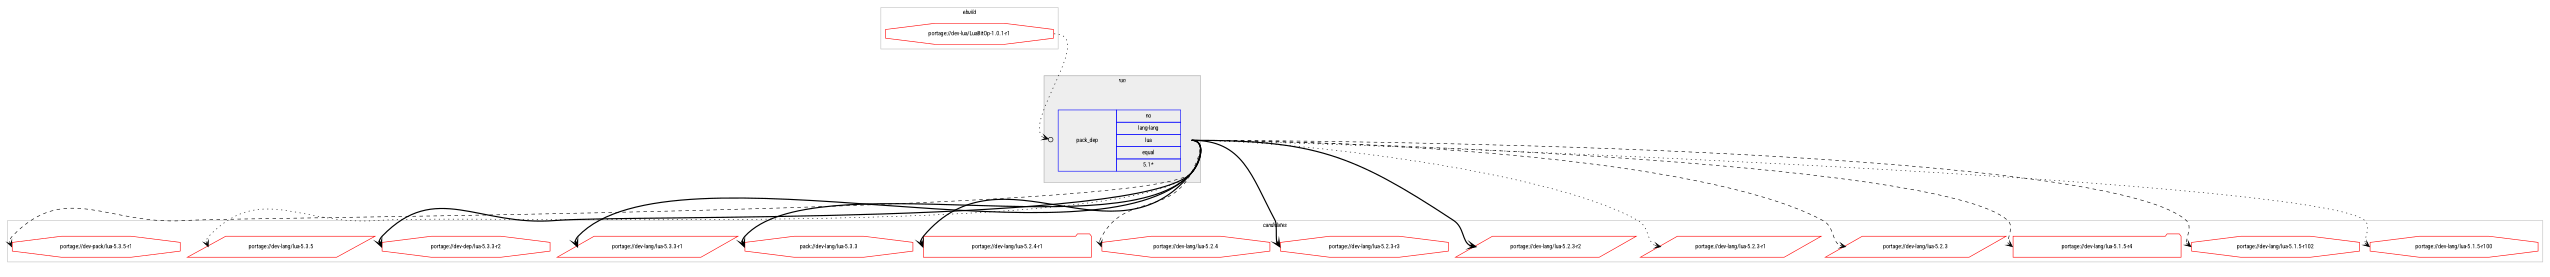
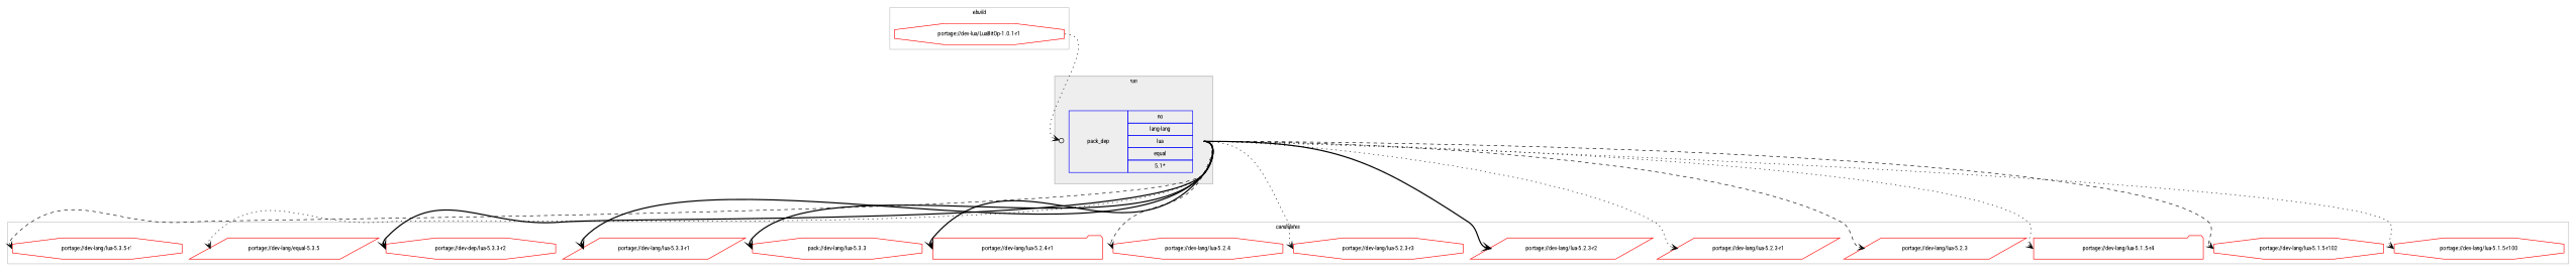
  digraph {
    compound=true
    concentrate=true
    fontname="Roboto Condensed"
    fontsize=10
    newrank=true
    rankdir=TB
    ranksep=1.5
    node [color=red fontname="Roboto Condensed" fontsize=10 shape=octagon]
    edge [arrowhead=vee fontname="Roboto Condensed" headport=w style=dotted tailport=e weight=100]
    n1 [label="portage://dev-lua/LuaBitOp-1.0.1-r1" width=4]
    n2 [color=blue label=<<TABLE BORDER="0" CELLBORDER="1" CELLSPACING="0" CELLPADDING="4" WIDTH="220"><TR><TD ROWSPAN="6" CELLPADDING="30">pack_dep</TD></TR><TR><TD WIDTH="110">no</TD></TR><TR><TD>lang-lang</TD></TR><TR><TD>lua</TD></TR><TR><TD>equal</TD></TR><TR><TD>5.1*</TD></TR></TABLE>> shape=none]
    n3 [label="portage://dev-lang/lua-5.1.5-r100" width=4]
    n4 [label="portage://dev-lang/lua-5.1.5-r102" width=4]
    n5 [label="portage://dev-lang/lua-5.1.5-r4" shape=folder width=4]
    n6 [label="portage://dev-lang/lua-5.2.3" shape=parallelogram width=4]
    n7 [label="portage://dev-lang/lua-5.2.3-r1" shape=parallelogram width=4]
    n8 [label="portage://dev-lang/lua-5.2.3-r2" shape=parallelogram width=4]
    n9 [label="portage://dev-lang/lua-5.2.3-r3" width=4]
    n10 [label="portage://dev-lang/lua-5.2.4" width=4]
    n11 [label="portage://dev-lang/lua-5.2.4-r1" shape=folder width=4]
    n12 [label="pack://dev-lang/lua-5.3.3" width=4]
    n13 [label="portage://dev-lang/lua-5.3.3-r1" shape=parallelogram width=4]
    n14 [label="portage://dev-dep/lua-5.3.3-r2" width=4]
-   n15 [label="portage://dev-lang/lua-5.3.5" shape=parallelogram width=4]
-   n16 [label="portage://dev-pack/lua-5.3.5-r1" width=4]
+   n15 [label="portage://dev-lang/equal-5.3.5" shape=parallelogram width=4]
+   n16 [label="portage://dev-lang/lua-5.3.5-r1" width=4]
    subgraph cluster_1 {
      color=gray
      label=<<i>ebuild</i>>
      rank=same
      n1
    }
    subgraph cluster_2 {
      color=gray
      label=<<i>dependencies</i>>
      subgraph cluster_3 {
        color=gray
        fillcolor="#eeeeee"
        label=<<i>compile</i>>
        style=filled
      }
      subgraph cluster_4 {
        color=gray
        fillcolor="#eeeeee"
        label=<<i>compile and run</i>>
        style=filled
        subgraph sub_5 {
          color=gray
          fillcolor="#eeeeee"
          label=<<i>compile and run</i>>
          style=filled
          n2
        }
      }
      subgraph cluster_6 {
        color=gray
        fillcolor="#eeeeee"
        label=<<i>run</i>>
        style=filled
      }
    }
    subgraph cluster_7 {
      color=gray
      label=<<i>candidates</i>>
      rank=same
      subgraph sub_8 {
        color=black
        label=<<i>candidates</i>>
        nodesep=1
        rank=same
        n3
        n4
        n5
        n6
        n7
        n8
        n9
        n10
        n11
        n12
        n13
        n14
        n15
        n16
      }
    }
    n1 -> n2 [arrowhead=odotvee weight=20]
    n2 -> n3
    n2 -> n4 [style=dashed]
-   n2 -> n5 [style=dashed]
+   n2 -> n5
    n2 -> n6 [style=dashed]
    n2 -> n7
    n2 -> n8 [style=bold]
-   n2 -> n9 [style=bold]
+   n2 -> n9
    n2 -> n10 [style=dashed]
    n2 -> n11 [style=bold]
    n2 -> n12 [style=bold]
    n2 -> n13 [style=bold]
    n2 -> n14 [style=bold]
    n2 -> n15
    n2 -> n16 [style=dashed]
  }
